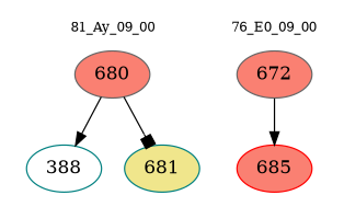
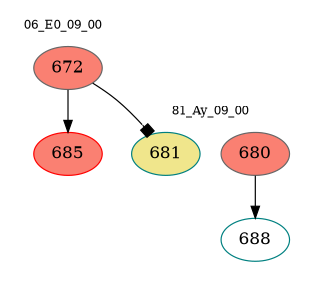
  digraph {
    node [color=gray40 fillcolor=salmon style=filled]
    edge [arrowhead=normal color=black]
    n1 [label=680]
-   n2 [color=teal fillcolor=white label=388]
+   n2 [color=teal fillcolor=white label=688]
    n3 [color=teal fillcolor=khaki label=681]
    n4 [label=672]
    n5 [color=red label=685]
    subgraph cluster_1 {
      color=white
      fontsize=10
      label="81_Ay_09_00"
      n1
      n2
      n3
    }
    subgraph cluster_2 {
      color=white
      fontsize=10
-     label="76_E0_09_00"
+     label="06_E0_09_00"
      n4
      n5
    }
    n1 -> n2
-   n1 -> n3 [arrowhead=box]
+   n4 -> n3 [arrowhead=box]
    n4 -> n5
  }
